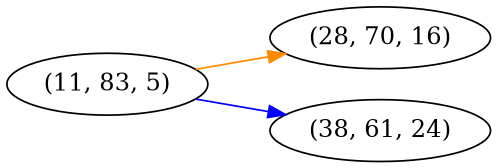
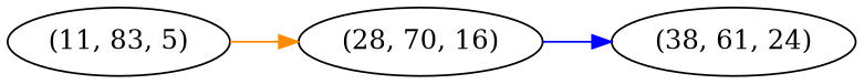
  digraph {
    rankdir=LR
    n1 [label="(11, 83, 5)"]
    "(28, 70, 16)"
    "(38, 61, 24)"
    n1 -> "(28, 70, 16)" [color=darkorange]
-   n1 -> "(38, 61, 24)" [color=blue]
+   "(28, 70, 16)" -> "(38, 61, 24)" [color=blue]
  }
